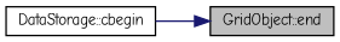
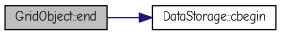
  digraph {
    rankdir=LR
    fontname="Comic Neue"
    node [color=black fontname="Comic Neue" fontsize=10 shape=record style=filled]
    n1 [fillcolor=grey75 fontcolor=black height=0.2 label="GridObject::end" width=0.4]
    n2 [fillcolor=white height=0.2 label="DataStorage::cbegin" width=0.4]
-   n2 -> n1 [color=midnightblue fontname="Comic Neue" fontsize=10 labelfontname=Helvetica labelfontsize=10 style=solid]
+   n1 -> n2 [color=midnightblue fontname="Comic Neue" fontsize=10 labelfontname=Helvetica labelfontsize=10 style=solid]
  }
